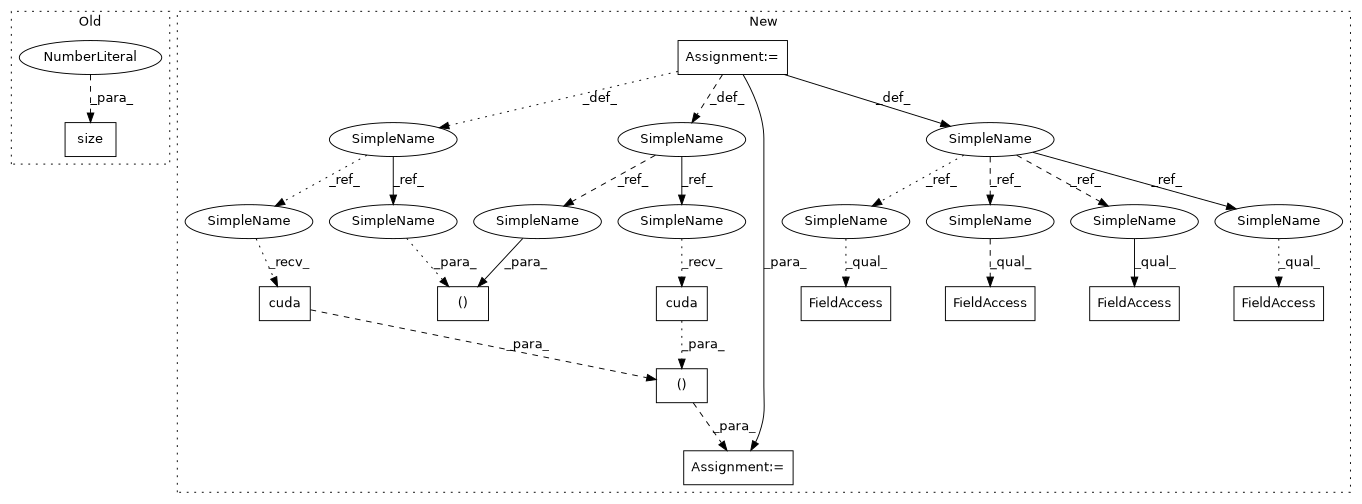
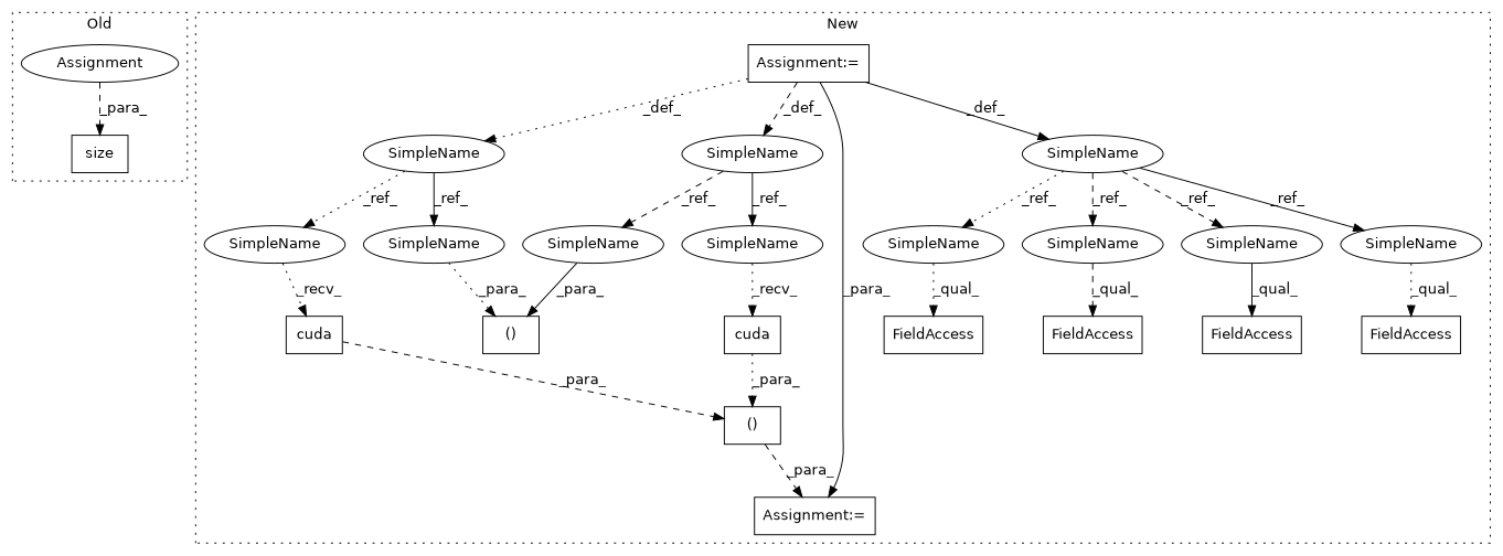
  digraph {
    fontname="DejaVu Sans"
    node [a=42 l=13 s=2939 shape=ellipse fontname="DejaVu Sans"]
    edge [style=dotted fontname="DejaVu Sans"]
    n1 [a=32 l="5,1" label=size s="2668,2674" shape=box]
-   n2 [a=34 l=1 label=NumberLiteral s=2673]
+   n2 [a=34 l=1 label=Assignment s=2673]
    n3 [a=32 l=6 label=cuda s=2983 shape=box]
    n4 [a=106 l=50 label="()" shape=box]
    n5 [a=32 l=6 label=cuda s=2950 shape=box]
    n6 [l=10 label=SimpleName s=2761]
    n7 [a=106 l=36 label="()" s=2894 shape=box]
    n8 [label=SimpleName s=2818]
    n9 [a=7 l=9 label="Assignment:=" s=2930 shape=box]
    n10 [a=7 l=3 label="Assignment:=" s=2690 shape=box]
    n11 [a=22 label=FieldAccess s=2849 shape=box]
    n12 [l=3 label=SimpleName s=2690]
    n13 [a=22 label=FieldAccess s=2790 shape=box]
    n14 [a=22 label=FieldAccess s=3306 shape=box]
    n15 [a=22 label=FieldAccess s=3207 shape=box]
    n16 [label=SimpleName s=2969]
    n17 [label=SimpleName s=2917]
    n18 [l=10 label=SimpleName s=2894]
    n19 [l=10 label=SimpleName]
    n20 [l=3 label=SimpleName s=3207]
    n21 [l=3 label=SimpleName s=2790]
    n22 [l=3 label=SimpleName s=3306]
    n23 [l=3 label=SimpleName s=2849]
    subgraph cluster_1 {
      label=Old
      style=dotted
      n1
      n2
    }
    subgraph cluster_2 {
      label=New
      style=dotted
      n3
      n4
      n5
      n6
      n7
      n8
      n9
      n10
      n11
      n12
      n13
      n14
      n15
      n16
      n17
      n18
      n19
      n20
      n21
      n22
      n23
    }
    n2 -> n1 [label=_para_ style=dashed]
    n3 -> n4 [label=_para_]
    n4 -> n9 [label=_para_ style=dashed]
    n5 -> n4 [label=_para_ style=dashed]
    n6 -> n18 [label=_ref_ style=solid]
    n6 -> n19 [label=_ref_]
    n8 -> n16 [label=_ref_ style=solid]
    n8 -> n17 [label=_ref_ style=dashed]
    n10 -> n6 [label=_def_]
    n10 -> n8 [label=_def_ style=dashed]
    n10 -> n9 [label=_para_ style=solid]
    n10 -> n12 [label=_def_ style=solid]
    n12 -> n20 [label=_ref_ style=solid]
    n12 -> n21 [label=_ref_]
    n12 -> n22 [label=_ref_ style=dashed]
    n12 -> n23 [label=_ref_ style=dashed]
    n16 -> n3 [label=_recv_]
    n17 -> n7 [label=_para_ style=solid]
    n18 -> n7 [label=_para_]
    n19 -> n5 [label=_recv_]
    n20 -> n15 [label=_qual_]
    n21 -> n13 [label=_qual_]
    n22 -> n14 [label=_qual_ style=dashed]
    n23 -> n11 [label=_qual_ style=solid]
  }
